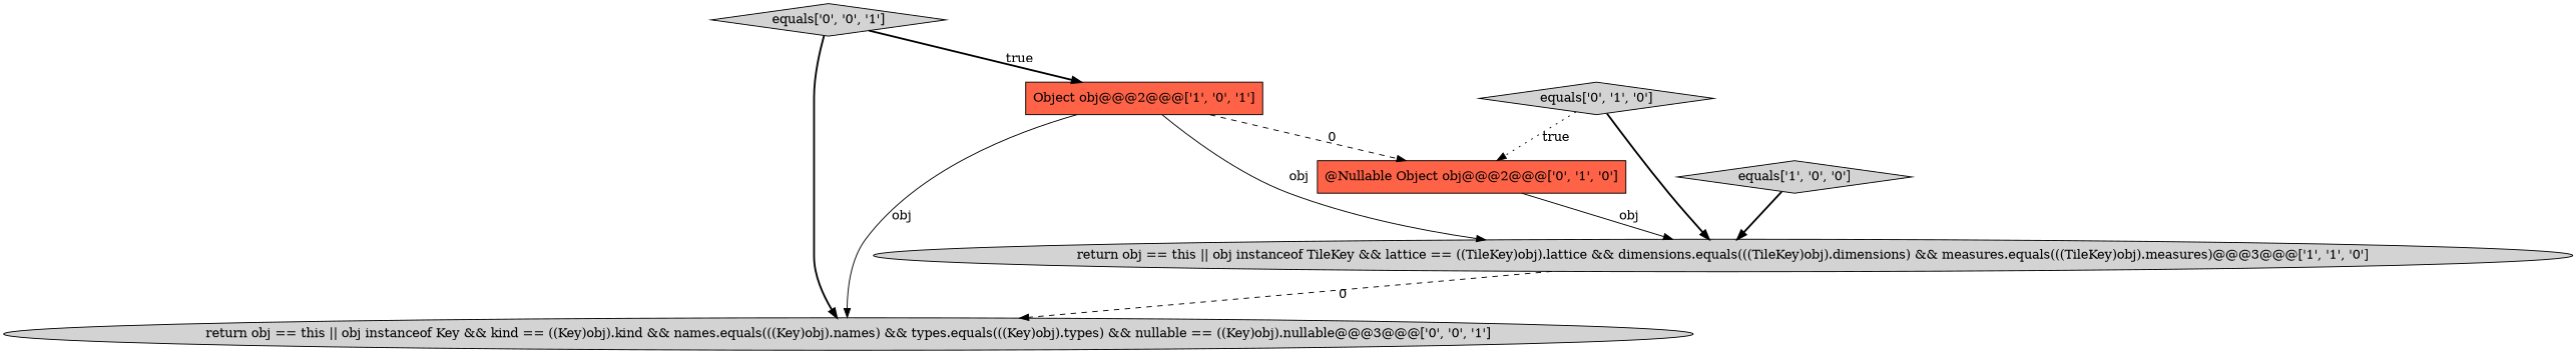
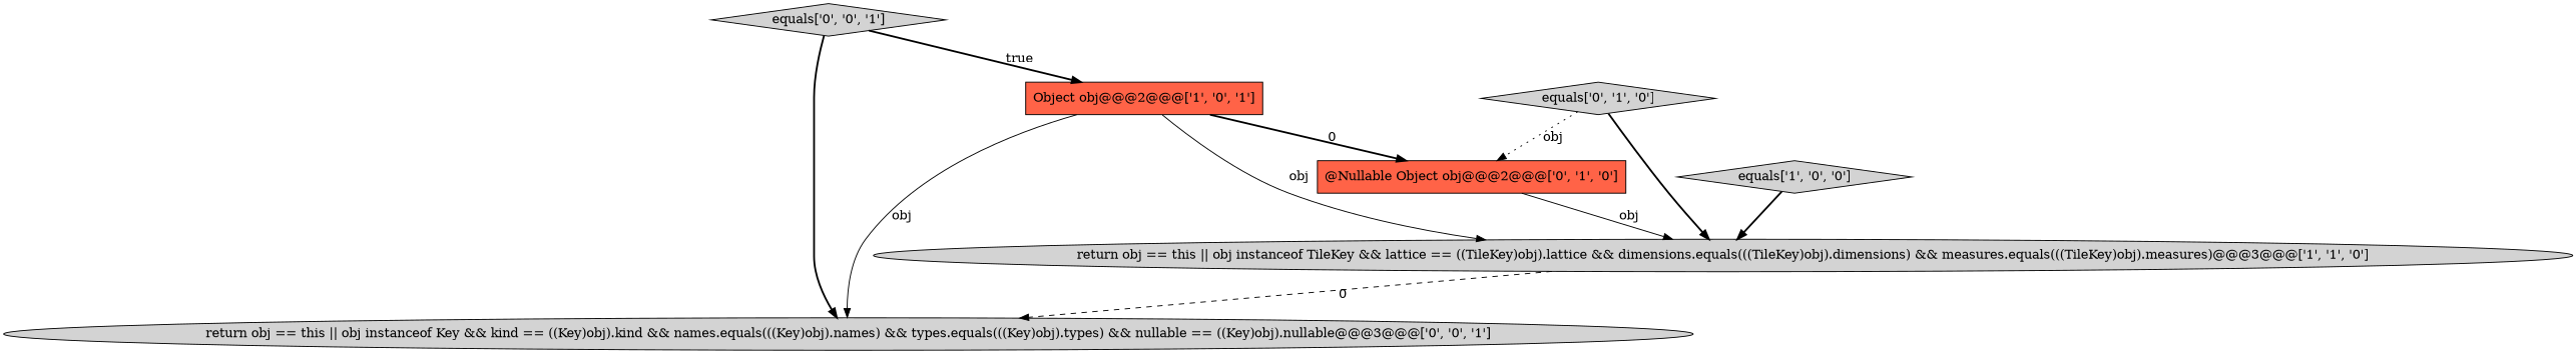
  digraph {
    node [fillcolor=lightgray shape=diamond style=filled]
    edge [style=bold]
    n1 [label="equals['0', '0', '1']"]
    n2 [fillcolor=tomato label="Object obj@@@2@@@['1', '0', '1']" shape=box]
    n3 [label="return obj == this || obj instanceof Key && kind == ((Key)obj).kind && names.equals(((Key)obj).names) && types.equals(((Key)obj).types) && nullable == ((Key)obj).nullable@@@3@@@['0', '0', '1']" shape=ellipse]
    n4 [fillcolor=tomato label="@Nullable Object obj@@@2@@@['0', '1', '0']" shape=box]
    n5 [label="return obj == this || obj instanceof TileKey && lattice == ((TileKey)obj).lattice && dimensions.equals(((TileKey)obj).dimensions) && measures.equals(((TileKey)obj).measures)@@@3@@@['1', '1', '0']" shape=ellipse]
    n6 [label="equals['0', '1', '0']"]
    n7 [label="equals['1', '0', '0']"]
    n1 -> n2 [label=true]
    n1 -> n3
    n2 -> n3 [label=obj style=solid]
-   n2 -> n4 [label=0 style=dashed]
+   n2 -> n4 [label=0]
    n2 -> n5 [label=obj style=solid]
    n4 -> n5 [label=obj style=solid]
    n5 -> n3 [label=0 style=dashed]
-   n6 -> n4 [label=true style=dotted]
+   n6 -> n4 [label=obj style=dotted]
    n6 -> n5
    n7 -> n5
  }
